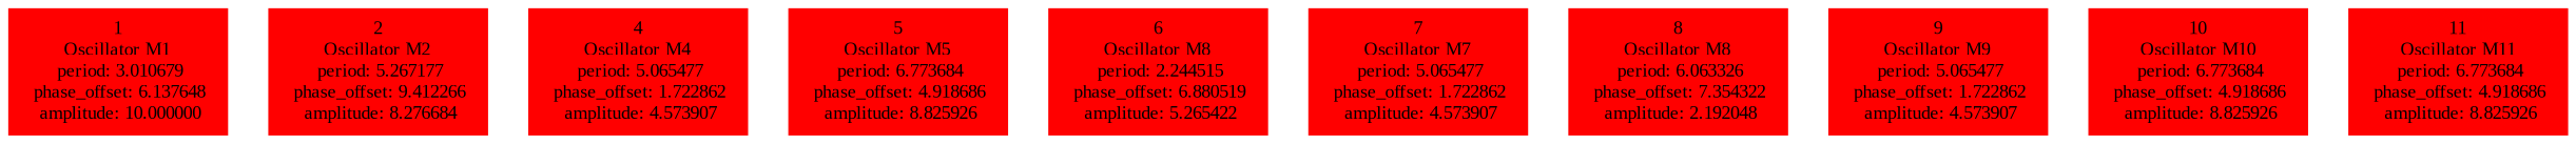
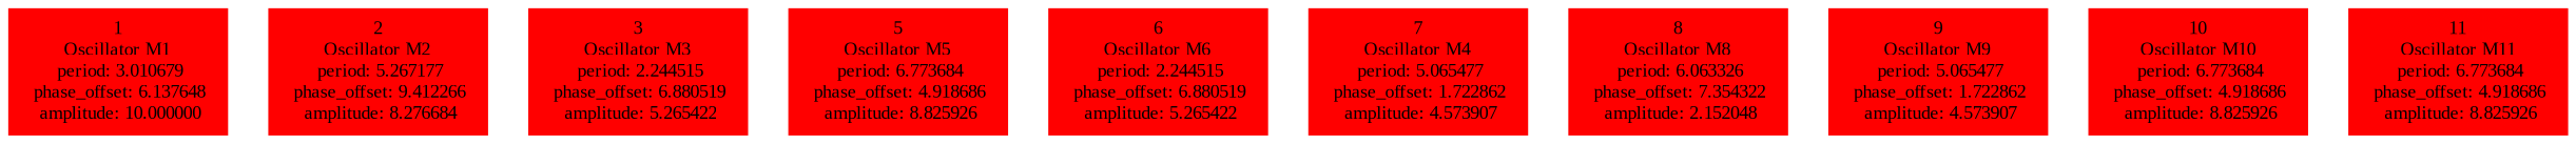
  digraph {
    forcelabels=true
    fontname="Liberation Serif"
    node [color=red fontsize=8 shape=box style=filled fontname="Liberation Serif"]
    n1 [label=<1<BR />Oscillator M1<BR /> period: 3.010679<BR /> phase_offset: 6.137648<BR /> amplitude: 10.000000>]
    n2 [label=<2<BR />Oscillator M2<BR /> period: 5.267177<BR /> phase_offset: 9.412266<BR /> amplitude: 8.276684>]
-   n4 [label=<4<BR />Oscillator M4<BR /> period: 5.065477<BR /> phase_offset: 1.722862<BR /> amplitude: 4.573907>]
+   n3 [label=<3<BR />Oscillator M3<BR /> period: 2.244515<BR /> phase_offset: 6.880519<BR /> amplitude: 5.265422>]
    n5 [label=<5<BR />Oscillator M5<BR /> period: 6.773684<BR /> phase_offset: 4.918686<BR /> amplitude: 8.825926>]
-   n6 [label=<6<BR />Oscillator M8<BR /> period: 2.244515<BR /> phase_offset: 6.880519<BR /> amplitude: 5.265422>]
-   n7 [label=<7<BR />Oscillator M7<BR /> period: 5.065477<BR /> phase_offset: 1.722862<BR /> amplitude: 4.573907>]
-   n8 [label=<8<BR />Oscillator M8<BR /> period: 6.063326<BR /> phase_offset: 7.354322<BR /> amplitude: 2.192048>]
+   n6 [label=<6<BR />Oscillator M6<BR /> period: 2.244515<BR /> phase_offset: 6.880519<BR /> amplitude: 5.265422>]
+   n7 [label=<7<BR />Oscillator M4<BR /> period: 5.065477<BR /> phase_offset: 1.722862<BR /> amplitude: 4.573907>]
+   n8 [label=<8<BR />Oscillator M8<BR /> period: 6.063326<BR /> phase_offset: 7.354322<BR /> amplitude: 2.152048>]
    n9 [label=<9<BR />Oscillator M9<BR /> period: 5.065477<BR /> phase_offset: 1.722862<BR /> amplitude: 4.573907>]
    n10 [label=<10<BR />Oscillator M10<BR /> period: 6.773684<BR /> phase_offset: 4.918686<BR /> amplitude: 8.825926>]
    n11 [label=<11<BR />Oscillator M11<BR /> period: 6.773684<BR /> phase_offset: 4.918686<BR /> amplitude: 8.825926>]
  }
